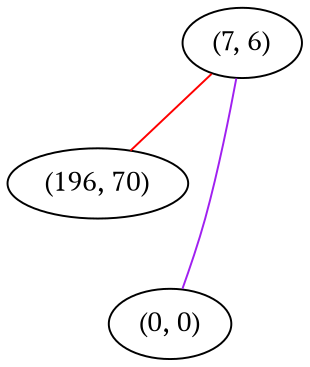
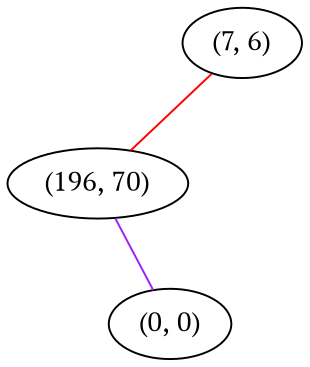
  graph {
    fontname="PT Serif"
    node [fontname="PT Serif"]
    edge [fontname="PT Serif"]
    n1 [label="(196, 70)"]
    "(7, 6)"
    "(0, 0)"
    "(7, 6)" -- n1 [color=red weight=1]
-   "(7, 6)" -- "(0, 0)" [color=purple weight=4]
+   n1 -- "(0, 0)" [color=purple weight=4]
  }
